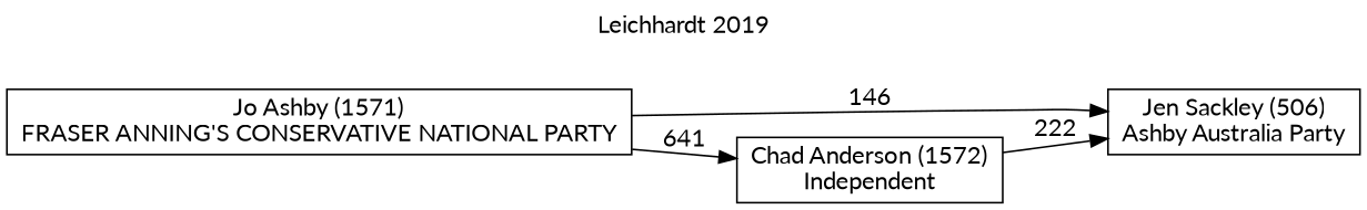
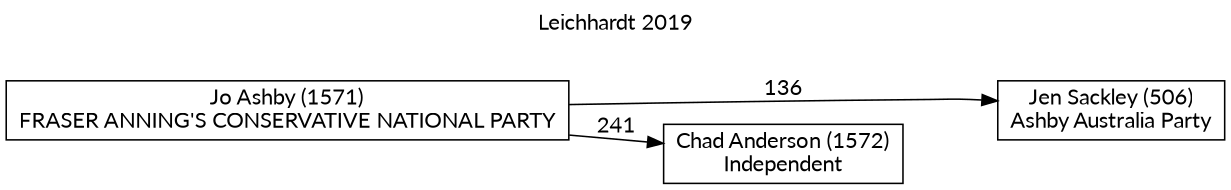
  digraph {
    fontname=Lato
    label="Leichhardt 2019"
    labelloc=t
    mclimit=10
    rankdir=LR
    node [fontname=Lato shape=box]
    edge [fontname=Lato]
    n1 [label="Jen Sackley (506)\nAshby Australia Party"]
    n2 [label="Chad Anderson (1572)\nIndependent"]
    n3 [label="Jo Ashby (1571)\nFRASER ANNING'S CONSERVATIVE NATIONAL PARTY"]
-   n2 -> n1 [label=222]
-   n3 -> n1 [label=146]
-   n3 -> n2 [label=641]
+   n3 -> n1 [label=136]
+   n3 -> n2 [label=241]
  }
